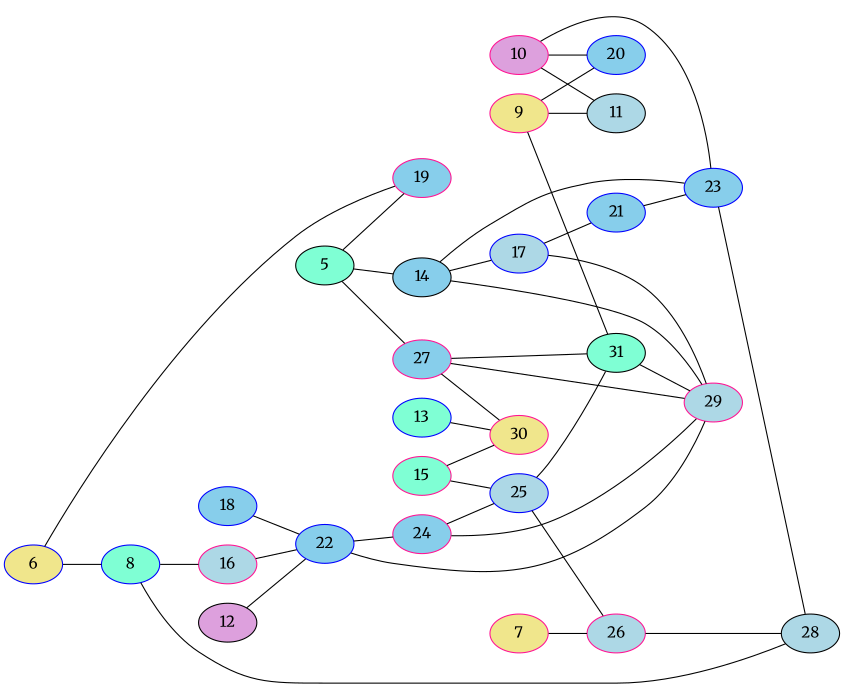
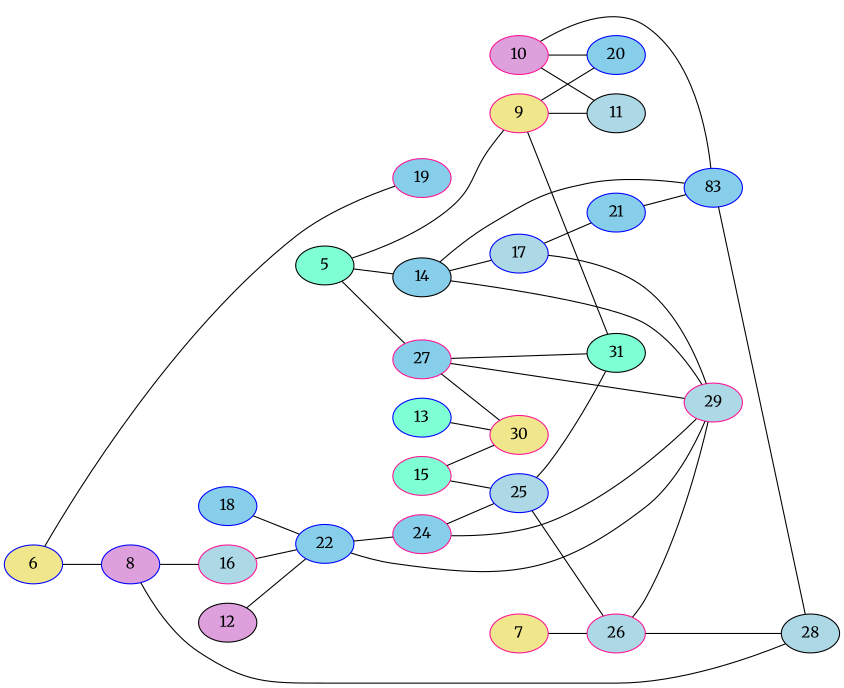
  graph {
    fontname=Merriweather
    rankdir=LR
    node [color=deeppink fillcolor=skyblue fontname=Merriweather style=filled]
    edge [fontname=Merriweather weight=1.0]
    5 [color=black fillcolor=aquamarine]
    14 [color=black]
    19
    27
-   23 [color=blue]
+   23 [color=blue label=83]
    17 [color=blue fillcolor=lightblue]
    29 [fillcolor=lightblue]
    31 [color=black fillcolor=aquamarine]
    30 [fillcolor=khaki]
    6 [color=blue fillcolor=khaki]
-   8 [color=blue fillcolor=aquamarine]
+   8 [color=blue fillcolor=plum]
    16 [fillcolor=lightblue]
    28 [color=black fillcolor=lightblue]
    7 [fillcolor=khaki]
    26 [fillcolor=lightblue]
    22 [color=blue]
    9 [fillcolor=khaki]
    11 [color=black fillcolor=lightblue]
    20 [color=blue]
    10 [fillcolor=plum]
    12 [color=black fillcolor=plum]
    24
    13 [color=blue fillcolor=aquamarine]
    21 [color=blue]
    15 [fillcolor=aquamarine]
    25 [color=blue fillcolor=lightblue]
    18 [color=blue]
    5 -- 14
-   5 -- 19
+   5 -- 9
    5 -- 27
    14 -- 23
    14 -- 17
    14 -- 29
    27 -- 29
    27 -- 31
    27 -- 30 [weight=2.0]
    23 -- 28
    17 -- 29
    17 -- 21
    6 -- 19
    6 -- 8 [weight=2.0]
    8 -- 16
    8 -- 28
    16 -- 22
    7 -- 26
-   31 -- 29
+   26 -- 29
    26 -- 28
    22 -- 29
    22 -- 24
    9 -- 31 [weight=2.0]
    9 -- 11
    9 -- 20
    10 -- 23
    10 -- 11
    10 -- 20
    12 -- 22
    24 -- 29
    24 -- 25
    13 -- 30
    21 -- 23
    15 -- 30
    15 -- 25
    25 -- 31
    25 -- 26
    18 -- 22 [weight=2.0]
  }
